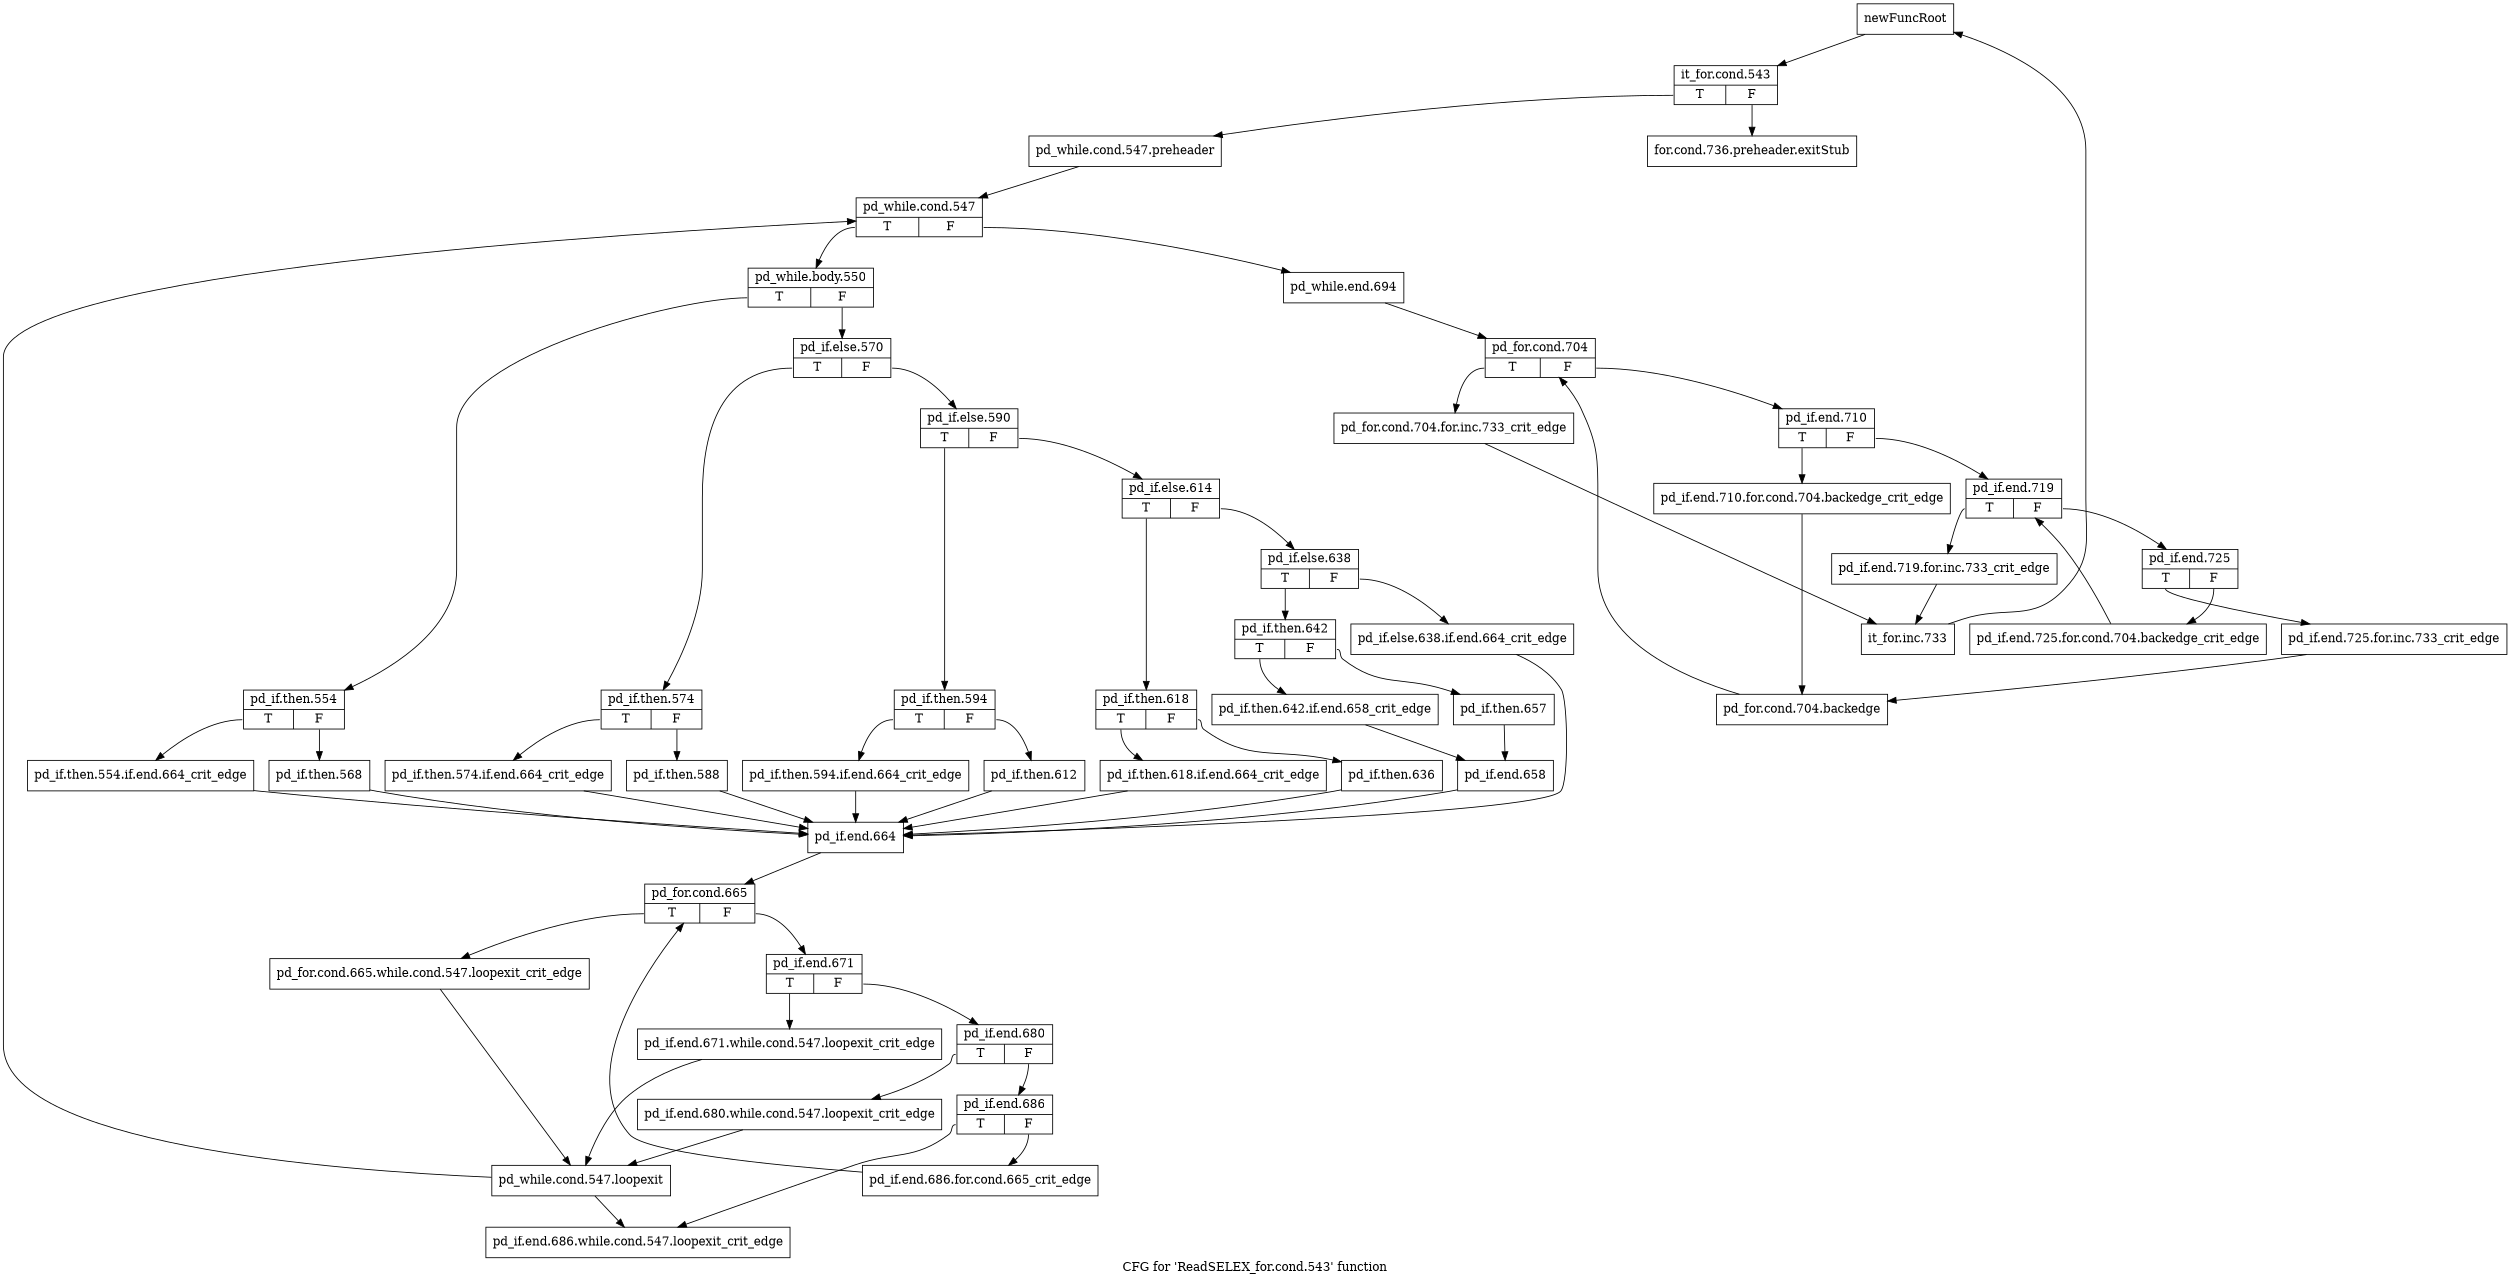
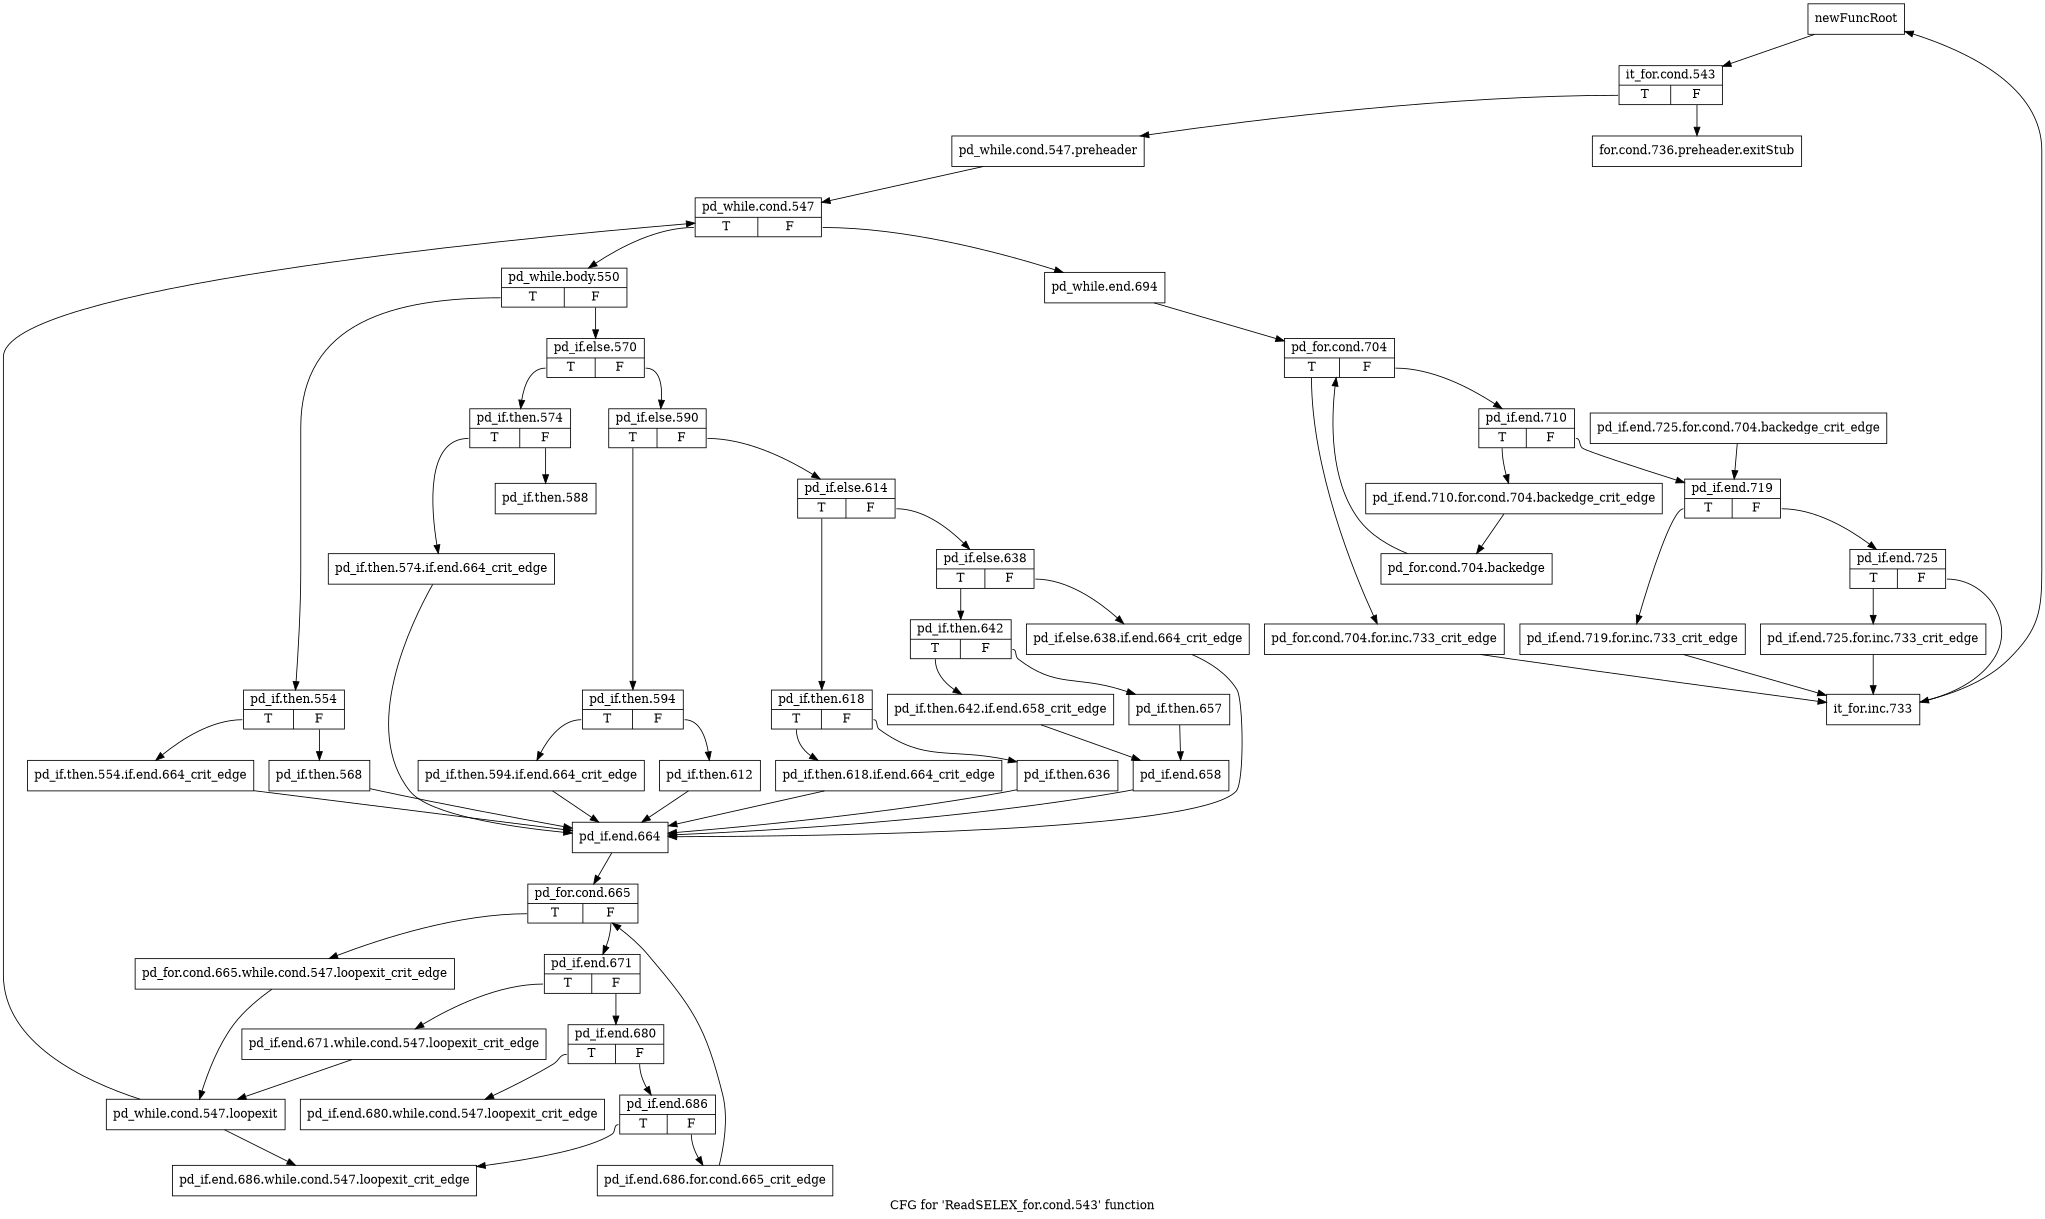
  digraph {
    label="CFG for 'ReadSELEX_for.cond.543' function"
    node [shape=record]
    n1 [label="{newFuncRoot}"]
    n2 [label="{it_for.cond.543|{<s0>T|<s1>F}}"]
    n3 [label="{for.cond.736.preheader.exitStub}"]
    n4 [label="{pd_while.cond.547.preheader}"]
    n5 [label="{pd_while.cond.547|{<s0>T|<s1>F}}"]
    n6 [label="{pd_while.body.550|{<s0>T|<s1>F}}"]
    n7 [label="{pd_while.end.694}"]
    n8 [label="{pd_if.then.554|{<s0>T|<s1>F}}"]
    n9 [label="{pd_if.else.570|{<s0>T|<s1>F}}"]
    n10 [label="{pd_for.cond.704|{<s0>T|<s1>F}}"]
    n11 [label="{pd_if.then.554.if.end.664_crit_edge}"]
    n12 [label="{pd_if.then.568}"]
    n13 [label="{pd_if.then.574|{<s0>T|<s1>F}}"]
    n14 [label="{pd_if.else.590|{<s0>T|<s1>F}}"]
    n15 [label="{pd_for.cond.704.for.inc.733_crit_edge}"]
    n16 [label="{pd_if.end.710|{<s0>T|<s1>F}}"]
    n17 [label="{it_for.inc.733}"]
    n18 [label="{pd_if.end.710.for.cond.704.backedge_crit_edge}"]
    n19 [label="{pd_if.end.719|{<s0>T|<s1>F}}"]
    n20 [label="{pd_for.cond.704.backedge}"]
    n21 [label="{pd_if.end.719.for.inc.733_crit_edge}"]
    n22 [label="{pd_if.end.725|{<s0>T|<s1>F}}"]
    n23 [label="{pd_if.end.725.for.inc.733_crit_edge}"]
    n24 [label="{pd_if.end.725.for.cond.704.backedge_crit_edge}"]
    n25 [label="{pd_if.end.664}"]
    n26 [label="{pd_if.then.574.if.end.664_crit_edge}"]
    n27 [label="{pd_if.then.588}"]
    n28 [label="{pd_if.then.594|{<s0>T|<s1>F}}"]
    n29 [label="{pd_if.else.614|{<s0>T|<s1>F}}"]
    n30 [label="{pd_if.then.594.if.end.664_crit_edge}"]
    n31 [label="{pd_if.then.612}"]
    n32 [label="{pd_if.then.618|{<s0>T|<s1>F}}"]
    n33 [label="{pd_if.else.638|{<s0>T|<s1>F}}"]
    n34 [label="{pd_if.then.618.if.end.664_crit_edge}"]
    n35 [label="{pd_if.then.636}"]
    n36 [label="{pd_if.then.642|{<s0>T|<s1>F}}"]
    n37 [label="{pd_if.else.638.if.end.664_crit_edge}"]
    n38 [label="{pd_if.then.642.if.end.658_crit_edge}"]
    n39 [label="{pd_if.then.657}"]
    n40 [label="{pd_if.end.658}"]
    n41 [label="{pd_for.cond.665|{<s0>T|<s1>F}}"]
    n42 [label="{pd_for.cond.665.while.cond.547.loopexit_crit_edge}"]
    n43 [label="{pd_if.end.671|{<s0>T|<s1>F}}"]
    n44 [label="{pd_while.cond.547.loopexit}"]
    n45 [label="{pd_if.end.671.while.cond.547.loopexit_crit_edge}"]
    n46 [label="{pd_if.end.680|{<s0>T|<s1>F}}"]
    n47 [label="{pd_if.end.686.while.cond.547.loopexit_crit_edge}"]
    n48 [label="{pd_if.end.680.while.cond.547.loopexit_crit_edge}"]
    n49 [label="{pd_if.end.686|{<s0>T|<s1>F}}"]
    n50 [label="{pd_if.end.686.for.cond.665_crit_edge}"]
    n1 -> n2
    n2 -> n3 [tailport=s1]
    n2 -> n4 [tailport=s0]
    n4 -> n5
    n5 -> n6 [tailport=s0]
    n5 -> n7 [tailport=s1]
    n6 -> n8 [tailport=s0]
    n6 -> n9 [tailport=s1]
    n7 -> n10
    n8 -> n11 [tailport=s0]
    n8 -> n12 [tailport=s1]
    n9 -> n13 [tailport=s0]
    n9 -> n14 [tailport=s1]
    n10 -> n15 [tailport=s0]
    n10 -> n16 [tailport=s1]
    n11 -> n25
    n12 -> n25
    n13 -> n26 [tailport=s0]
    n13 -> n27 [tailport=s1]
    n14 -> n28 [tailport=s0]
    n14 -> n29 [tailport=s1]
    n15 -> n17
    n16 -> n18 [tailport=s0]
    n16 -> n19 [tailport=s1]
    n17 -> n1
    n18 -> n20
    n19 -> n21 [tailport=s0]
    n19 -> n22 [tailport=s1]
    n20 -> n10
    n21 -> n17
    n22 -> n23 [tailport=s0]
-   n22 -> n24 [tailport=s1]
-   n23 -> n20
+   n22 -> n17 [tailport=s1]
+   n23 -> n17
    n24 -> n19
    n25 -> n41
    n26 -> n25
-   n27 -> n25
    n28 -> n30 [tailport=s0]
    n28 -> n31 [tailport=s1]
    n29 -> n32 [tailport=s0]
    n29 -> n33 [tailport=s1]
    n30 -> n25
    n31 -> n25
    n32 -> n34 [tailport=s0]
    n32 -> n35 [tailport=s1]
    n33 -> n36 [tailport=s0]
    n33 -> n37 [tailport=s1]
    n34 -> n25
    n35 -> n25
    n36 -> n38 [tailport=s0]
    n36 -> n39 [tailport=s1]
    n37 -> n25
    n38 -> n40
    n39 -> n40
    n40 -> n25
    n41 -> n42 [tailport=s0]
    n41 -> n43 [tailport=s1]
    n42 -> n44
    n43 -> n45 [tailport=s0]
    n43 -> n46 [tailport=s1]
    n44 -> n5
    n44 -> n47
    n45 -> n44
    n46 -> n48 [tailport=s0]
    n46 -> n49 [tailport=s1]
-   n48 -> n44
    n49 -> n47 [tailport=s0]
    n49 -> n50 [tailport=s1]
    n50 -> n41
  }
